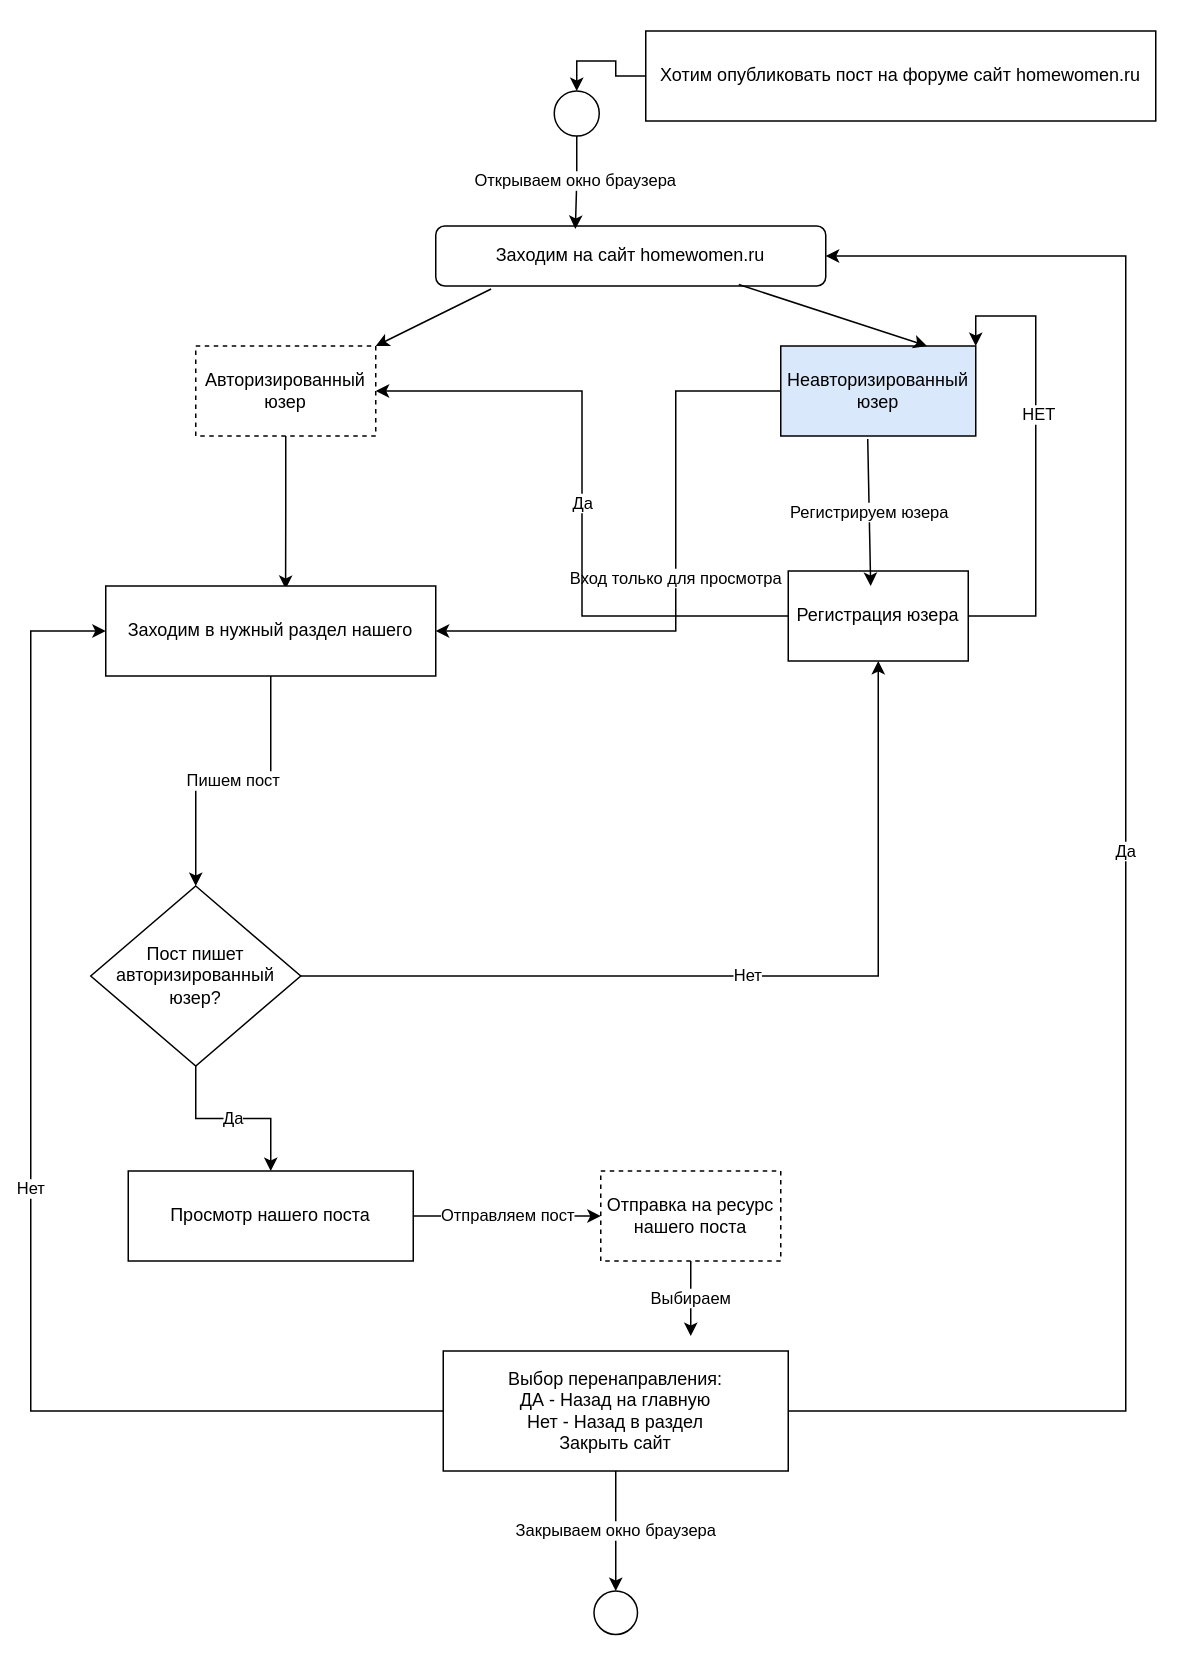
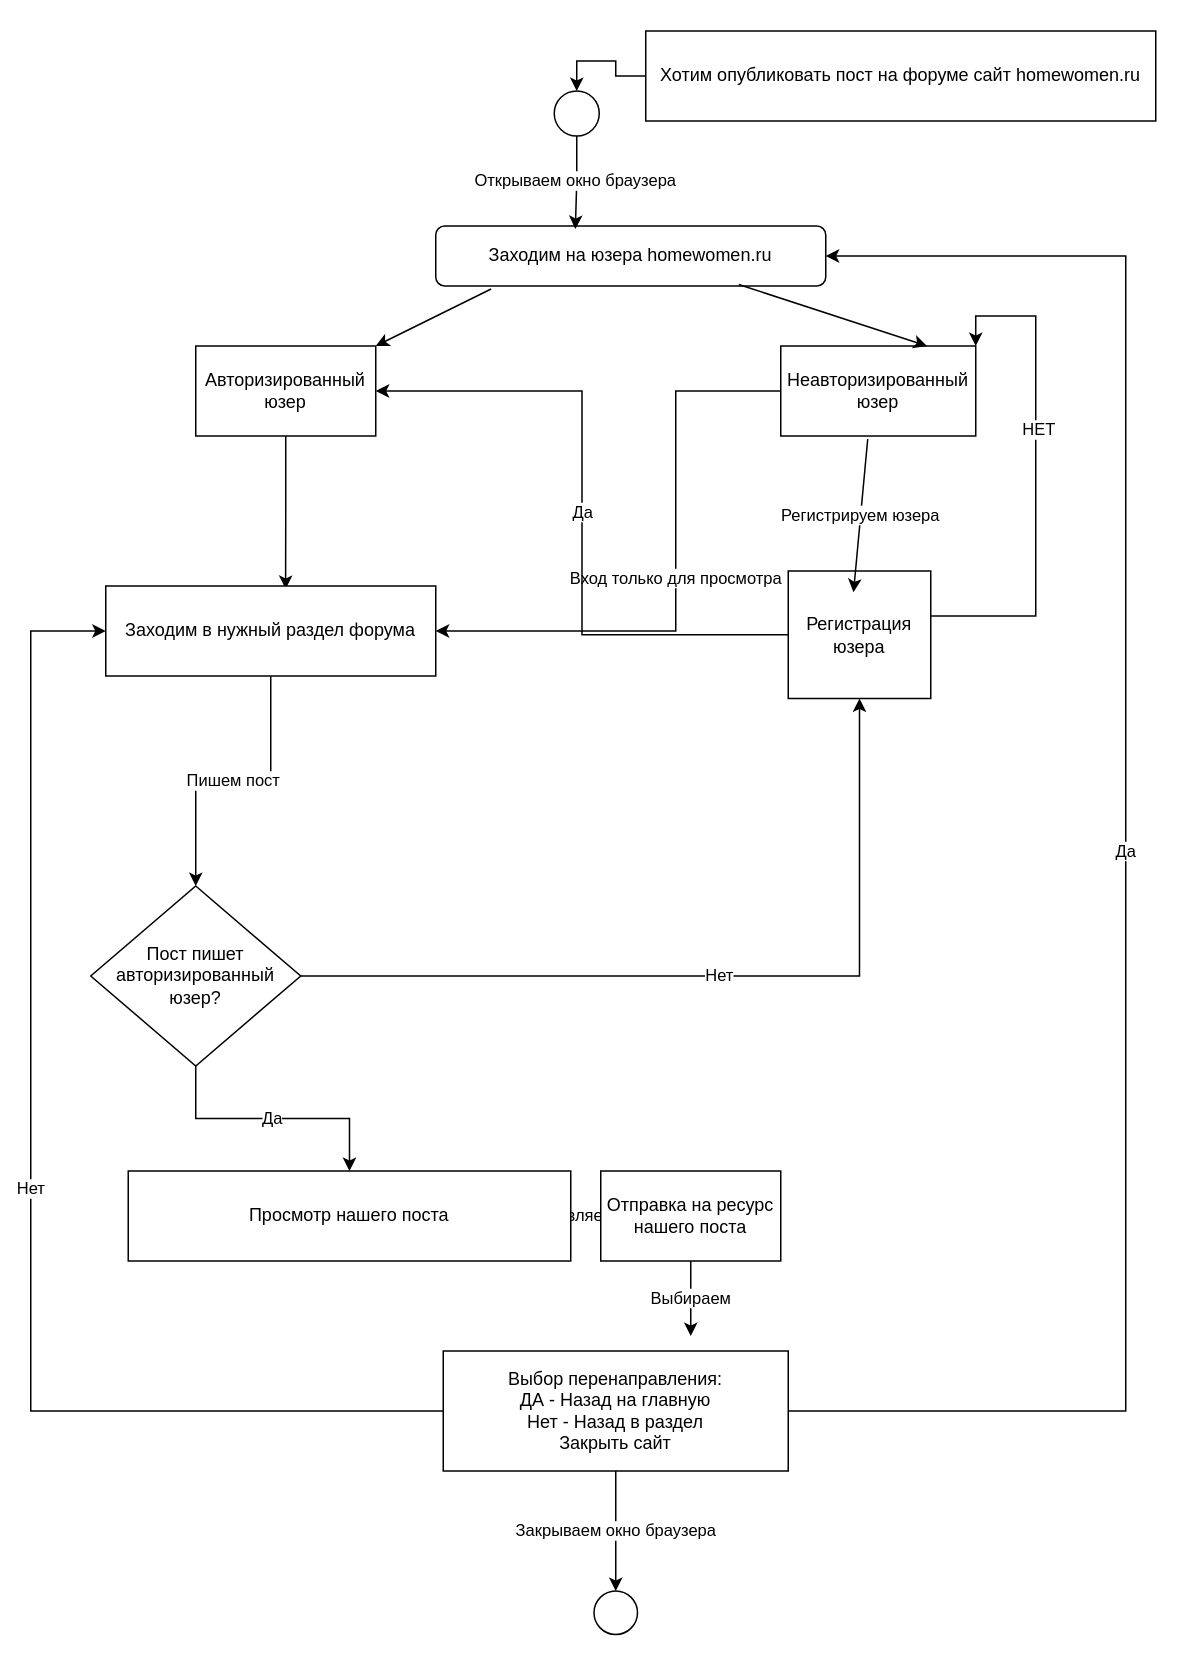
  <mxCell id="0" />
  <mxCell id="1" parent="0" />
- <mxCell id="2" value="Заходим на сайт homewomen.ru" style="rounded=1;whiteSpace=wrap;html=1;fontSize=12;glass=0;strokeWidth=1;shadow=0;" parent="1" vertex="1"><mxGeometry x="290" width="260" height="40" as="geometry" y="150" /></mxCell>
+ <mxCell id="2" value="Заходим на юзера homewomen.ru" style="rounded=1;whiteSpace=wrap;html=1;fontSize=12;glass=0;strokeWidth=1;shadow=0;" parent="1" vertex="1"><mxGeometry x="290" width="260" height="40" as="geometry" y="150" /></mxCell>
  <mxCell id="3" style="edgeStyle=orthogonalEdgeStyle;rounded=0;orthogonalLoop=1;jettySize=auto;html=1;entryX=0.5;entryY=0;entryDx=0;entryDy=0;" edge="1" parent="1" source="4" target="24"><mxGeometry relative="1" as="geometry" /></mxCell>
  <mxCell id="4" value="Хотим опубликовать пост на форуме сайт homewomen.ru" style="rounded=0;whiteSpace=wrap;html=1;" vertex="1" parent="1"><mxGeometry x="430" y="20" width="340" height="60" as="geometry" /></mxCell>
  <mxCell id="5" style="edgeStyle=orthogonalEdgeStyle;rounded=0;orthogonalLoop=1;jettySize=auto;html=1;entryX=0.545;entryY=0.033;entryDx=0;entryDy=0;entryPerimeter=0;" edge="1" parent="1" source="6" target="12"><mxGeometry relative="1" as="geometry" /></mxCell>
- <mxCell id="6" value="Авторизированный юзер" style="rounded=0;whiteSpace=wrap;html=1;dashed=1;" vertex="1" parent="1"><mxGeometry x="130" y="230" width="120" height="60" as="geometry" /></mxCell>
+ <mxCell id="6" value="Авторизированный юзер" style="rounded=0;whiteSpace=wrap;html=1;" vertex="1" parent="1"><mxGeometry x="130" y="230" width="120" height="60" as="geometry" /></mxCell>
  <mxCell id="7" value="Вход только для просмотра" style="edgeStyle=orthogonalEdgeStyle;rounded=0;orthogonalLoop=1;jettySize=auto;html=1;entryX=1;entryY=0.5;entryDx=0;entryDy=0;" edge="1" parent="1" source="8" target="12"><mxGeometry relative="1" as="geometry"><mxPoint x="490" y="440" as="targetPoint" /><Array as="points"><mxPoint x="450" y="260" /><mxPoint x="450" y="420" /></Array></mxGeometry></mxCell>
- <mxCell id="8" value="Неавторизированный юзер" style="rounded=0;whiteSpace=wrap;html=1;fillColor=#dae8fc;" vertex="1" parent="1"><mxGeometry x="520" y="230" width="130" height="60" as="geometry" /></mxCell>
+ <mxCell id="8" value="Неавторизированный юзер" style="rounded=0;whiteSpace=wrap;html=1;" vertex="1" parent="1"><mxGeometry x="520" y="230" width="130" height="60" as="geometry" /></mxCell>
  <mxCell id="9" value="" style="endArrow=classic;html=1;rounded=0;exitX=0.142;exitY=1.05;exitDx=0;exitDy=0;exitPerimeter=0;entryX=1;entryY=0;entryDx=0;entryDy=0;" edge="1" parent="1" source="2" target="6"><mxGeometry width="50" height="50" relative="1" as="geometry"><mxPoint x="220" y="320" as="sourcePoint" /><mxPoint x="270" y="270" as="targetPoint" /></mxGeometry></mxCell>
  <mxCell id="10" value="" style="endArrow=classic;html=1;rounded=0;exitX=0.777;exitY=0.975;exitDx=0;exitDy=0;exitPerimeter=0;entryX=0.75;entryY=0;entryDx=0;entryDy=0;" edge="1" parent="1" source="2" target="8"><mxGeometry width="50" height="50" relative="1" as="geometry"><mxPoint x="220" y="320" as="sourcePoint" /><mxPoint x="270" y="270" as="targetPoint" /></mxGeometry></mxCell>
  <mxCell id="11" value="Пишем пост" style="edgeStyle=orthogonalEdgeStyle;rounded=0;orthogonalLoop=1;jettySize=auto;html=1;entryX=0.5;entryY=0;entryDx=0;entryDy=0;" edge="1" parent="1" source="12" target="20"><mxGeometry relative="1" as="geometry" /></mxCell>
- <mxCell id="12" value="Заходим в нужный раздел нашего" style="rounded=0;whiteSpace=wrap;html=1;" vertex="1" parent="1"><mxGeometry x="70" y="390" width="220" height="60" as="geometry" /></mxCell>
+ <mxCell id="12" value="Заходим в нужный раздел форума" style="rounded=0;whiteSpace=wrap;html=1;" vertex="1" parent="1"><mxGeometry x="70" y="390" width="220" height="60" as="geometry" /></mxCell>
  <mxCell id="13" style="edgeStyle=orthogonalEdgeStyle;rounded=0;orthogonalLoop=1;jettySize=auto;html=1;entryX=1;entryY=0;entryDx=0;entryDy=0;" edge="1" parent="1" source="16" target="8"><mxGeometry relative="1" as="geometry"><Array as="points"><mxPoint x="690" y="410" /><mxPoint x="690" y="210" /><mxPoint x="650" y="210" /></Array></mxGeometry></mxCell>
  <mxCell id="14" value="НЕТ" style="edgeLabel;html=1;align=center;verticalAlign=middle;resizable=0;points=[];" vertex="1" connectable="0" parent="13"><mxGeometry x="0.18" y="-1" relative="1" as="geometry"><mxPoint as="offset" /></mxGeometry></mxCell>
  <mxCell id="15" value="Да" style="edgeStyle=orthogonalEdgeStyle;rounded=0;orthogonalLoop=1;jettySize=auto;html=1;entryX=1;entryY=0.5;entryDx=0;entryDy=0;" edge="1" parent="1" source="16" target="6"><mxGeometry relative="1" as="geometry" /></mxCell>
- <mxCell id="16" value="Регистрация юзера" style="rounded=0;whiteSpace=wrap;html=1;" vertex="1" parent="1"><mxGeometry x="525" y="380" width="120" height="60" as="geometry" /></mxCell>
+ <mxCell id="16" value="Регистрация юзера" style="rounded=0;whiteSpace=wrap;html=1;" vertex="1" parent="1"><mxGeometry x="525" y="380" width="95" height="85" as="geometry" /></mxCell>
  <mxCell id="17" value="Регистрируем юзера" style="endArrow=classic;html=1;rounded=0;exitX=0.446;exitY=1.033;exitDx=0;exitDy=0;exitPerimeter=0;entryX=0.458;entryY=0.167;entryDx=0;entryDy=0;entryPerimeter=0;" edge="1" parent="1" source="8" target="16"><mxGeometry width="50" height="50" relative="1" as="geometry"><mxPoint x="340" y="410" as="sourcePoint" /><mxPoint x="390" y="360" as="targetPoint" /></mxGeometry></mxCell>
  <mxCell id="18" value="Нет" style="edgeStyle=orthogonalEdgeStyle;rounded=0;orthogonalLoop=1;jettySize=auto;html=1;entryX=0.5;entryY=1;entryDx=0;entryDy=0;" edge="1" parent="1" source="20" target="16"><mxGeometry relative="1" as="geometry" /></mxCell>
  <mxCell id="19" value="Да" style="edgeStyle=orthogonalEdgeStyle;rounded=0;orthogonalLoop=1;jettySize=auto;html=1;" edge="1" parent="1" source="20" target="22"><mxGeometry relative="1" as="geometry" /></mxCell>
  <mxCell id="20" value="Пост пишет авторизированный юзер?" style="rhombus;whiteSpace=wrap;html=1;" vertex="1" parent="1"><mxGeometry x="60" y="590" width="140" height="120" as="geometry" /></mxCell>
  <mxCell id="21" value="Отправляем пост" style="edgeStyle=orthogonalEdgeStyle;rounded=0;orthogonalLoop=1;jettySize=auto;html=1;entryX=0;entryY=0.5;entryDx=0;entryDy=0;" edge="1" parent="1" source="22" target="26"><mxGeometry relative="1" as="geometry" /></mxCell>
- <mxCell id="22" value="Просмотр нашего поста" style="rounded=0;whiteSpace=wrap;html=1;" vertex="1" parent="1"><mxGeometry x="85" y="780" width="190" height="60" as="geometry" /></mxCell>
+ <mxCell id="22" value="Просмотр нашего поста" style="rounded=0;whiteSpace=wrap;html=1;" vertex="1" parent="1"><mxGeometry x="85" y="780" width="295" height="60" as="geometry" /></mxCell>
  <mxCell id="23" value="Открываем окно браузера" style="edgeStyle=orthogonalEdgeStyle;rounded=0;orthogonalLoop=1;jettySize=auto;html=1;entryX=0.358;entryY=0.05;entryDx=0;entryDy=0;entryPerimeter=0;" edge="1" parent="1" source="24" target="2"><mxGeometry relative="1" as="geometry" /></mxCell>
  <mxCell id="24" value="" style="ellipse;whiteSpace=wrap;html=1;aspect=fixed;" vertex="1" parent="1"><mxGeometry x="369" y="60" width="30" height="30" as="geometry" /></mxCell>
  <mxCell id="25" value="Выбираем" style="edgeStyle=orthogonalEdgeStyle;rounded=0;orthogonalLoop=1;jettySize=auto;html=1;" edge="1" parent="1" source="26"><mxGeometry relative="1" as="geometry"><mxPoint x="460" y="890" as="targetPoint" /></mxGeometry></mxCell>
- <mxCell id="26" value="Отправка на ресурс нашего поста" style="rounded=0;whiteSpace=wrap;html=1;dashed=1;" vertex="1" parent="1"><mxGeometry x="400" y="780" width="120" height="60" as="geometry" /></mxCell>
+ <mxCell id="26" value="Отправка на ресурс нашего поста" style="rounded=0;whiteSpace=wrap;html=1;" vertex="1" parent="1"><mxGeometry x="400" y="780" width="120" height="60" as="geometry" /></mxCell>
  <mxCell id="27" style="edgeStyle=orthogonalEdgeStyle;rounded=0;orthogonalLoop=1;jettySize=auto;html=1;exitX=0.5;exitY=1;exitDx=0;exitDy=0;" edge="1" parent="1" source="26" target="26"><mxGeometry relative="1" as="geometry" /></mxCell>
  <mxCell id="28" value="Да" style="edgeStyle=orthogonalEdgeStyle;rounded=0;orthogonalLoop=1;jettySize=auto;html=1;entryX=1;entryY=0.5;entryDx=0;entryDy=0;" edge="1" parent="1" source="31" target="2"><mxGeometry relative="1" as="geometry"><Array as="points"><mxPoint x="750" y="940" /><mxPoint x="750" y="170" /></Array></mxGeometry></mxCell>
  <mxCell id="29" value="Нет" style="edgeStyle=orthogonalEdgeStyle;rounded=0;orthogonalLoop=1;jettySize=auto;html=1;entryX=0;entryY=0.5;entryDx=0;entryDy=0;" edge="1" parent="1" source="31" target="12"><mxGeometry relative="1" as="geometry"><Array as="points"><mxPoint x="20" y="940" /><mxPoint x="20" y="420" /></Array></mxGeometry></mxCell>
  <mxCell id="30" value="Закрываем окно браузера" style="edgeStyle=orthogonalEdgeStyle;rounded=0;orthogonalLoop=1;jettySize=auto;html=1;entryX=0.5;entryY=0;entryDx=0;entryDy=0;" edge="1" parent="1" source="31" target="32"><mxGeometry relative="1" as="geometry"><Array as="points"><mxPoint x="410" y="1020" /><mxPoint x="410" y="1020" /></Array></mxGeometry></mxCell>
  <mxCell id="31" value="Выбор перенаправления:&lt;br&gt;ДА - Назад на главную&lt;br&gt;Нет - Назад в раздел&lt;br&gt;Закрыть сайт" style="rounded=0;whiteSpace=wrap;html=1;" vertex="1" parent="1"><mxGeometry x="295" y="900" width="230" height="80" as="geometry" /></mxCell>
  <mxCell id="32" value="" style="ellipse;whiteSpace=wrap;html=1;aspect=fixed;" vertex="1" parent="1"><mxGeometry x="395.5" y="1060" width="29" height="29" as="geometry" /></mxCell>
